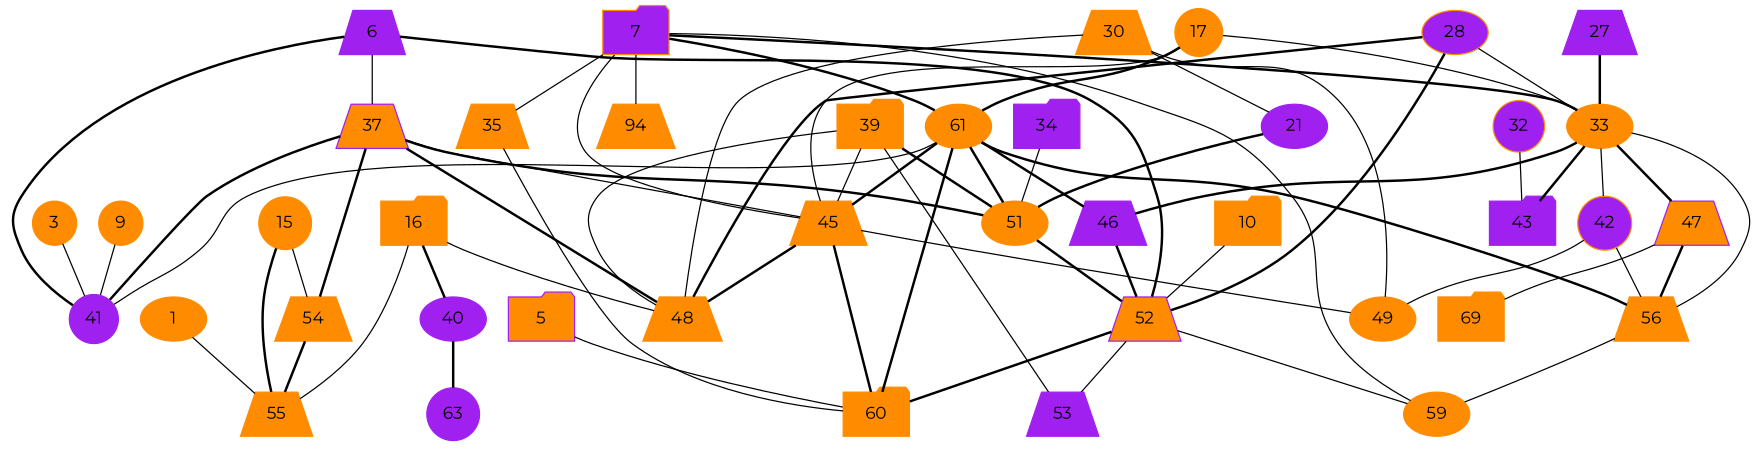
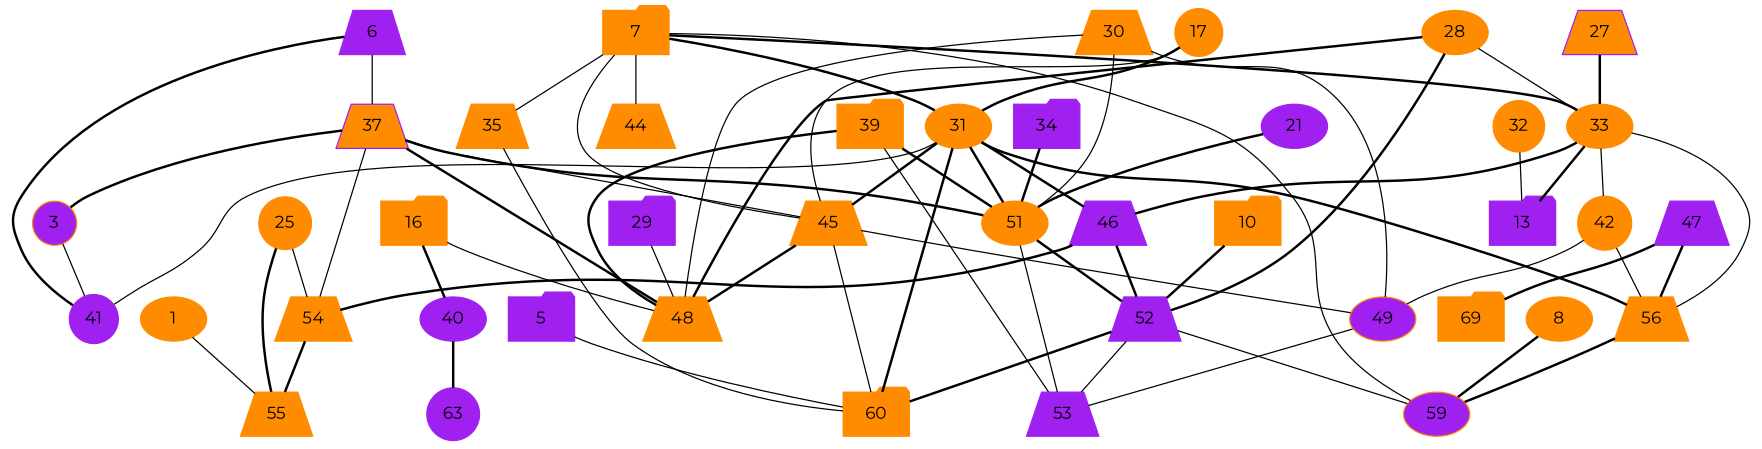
  graph {
    fontname=Montserrat
    node [color=darkorange fontname=Montserrat shape=trapezium style=filled]
    edge [fontname=Montserrat style=solid weight=1.0]
    1 [shape=ellipse]
    55
-   3 [shape=circle]
+   3 [shape=circle fillcolor=purple]
    41 [color=purple shape=circle]
-   5 [color=purple shape=folder fillcolor=darkorange]
+   5 [color=purple shape=folder]
    60 [shape=folder]
    6 [color=purple]
    37 [color=purple fillcolor=darkorange]
-   52 [color=purple fillcolor=darkorange]
+   52 [color=purple]
    45
    54
    48
    51 [shape=ellipse]
-   59 [shape=ellipse]
+   59 [shape=ellipse fillcolor=purple]
    53 [color=purple]
-   7 [shape=folder fillcolor=purple]
-   31 [shape=ellipse label=61]
+   7 [shape=folder]
+   31 [shape=ellipse]
    33 [shape=ellipse]
    35
-   44 [label=94]
+   44
    46 [color=purple]
    56
-   43 [color=purple shape=folder]
-   42 [shape=circle fillcolor=purple]
-   47 [color=purple fillcolor=darkorange]
-   49 [shape=ellipse]
-   9 [shape=circle]
+   43 [color=purple shape=folder label=13]
+   42 [shape=circle]
+   47 [color=purple]
+   49 [shape=ellipse fillcolor=purple]
+   8 [shape=ellipse]
    10 [shape=folder]
-   15 [shape=circle]
+   15 [shape=circle label=25]
    16 [shape=folder]
    40 [color=purple shape=ellipse]
    63 [color=purple shape=circle]
    17 [shape=circle]
    21 [color=purple shape=ellipse]
-   27 [color=purple]
-   28 [shape=ellipse fillcolor=purple]
+   27 [color=purple fillcolor=darkorange]
+   28 [shape=ellipse]
+   29 [color=purple shape=folder]
    30
-   32 [shape=circle fillcolor=purple]
+   32 [shape=circle]
    n41 [label=69 shape=folder]
    34 [color=purple shape=folder]
    39 [shape=folder]
    1 -- 55
    3 -- 41
    5 -- 60
    6 -- 41 [style=bold]
    6 -- 37
-   6 -- 52 [style=bold]
-   37 -- 41 [style=bold]
+   37 -- 3 [style=bold]
    37 -- 45
-   37 -- 54 [style=bold]
+   37 -- 54
    37 -- 48 [style=bold]
    37 -- 51 [style=bold]
    52 -- 60 [style=bold]
    52 -- 59
    52 -- 53
-   45 -- 60 [style=bold]
+   45 -- 60
    45 -- 48 [style=bold]
    45 -- 49
    54 -- 55 [style=bold]
    51 -- 52 [style=bold]
+   51 -- 53
    7 -- 45 [weight=2.0]
    7 -- 59
    7 -- 31 [style=bold]
    7 -- 33 [style=bold]
    7 -- 35
    7 -- 44
    31 -- 41
    31 -- 60 [style=bold weight=2.0]
    31 -- 45 [style=bold]
    31 -- 51 [style=bold]
    31 -- 46 [style=bold]
    31 -- 56 [style=bold]
    33 -- 46 [style=bold]
    33 -- 56
    33 -- 43 [style=bold]
    33 -- 42
-   33 -- 47 [style=bold weight=2.0]
    35 -- 60
    46 -- 52 [style=bold]
-   56 -- 59
+   46 -- 54 [style=bold weight=2.0]
+   56 -- 59 [style=bold]
    42 -- 56
    42 -- 49
    47 -- 56 [style=bold]
-   47 -- n41
-   9 -- 41
-   10 -- 52
+   47 -- n41 [style=bold]
+   49 -- 53
+   8 -- 59 [style=bold]
+   10 -- 52 [style=bold]
    15 -- 55 [style=bold]
    15 -- 54
-   16 -- 55
    16 -- 48
    16 -- 40 [style=bold]
    40 -- 63 [style=bold]
    17 -- 45
    17 -- 31 [style=bold]
-   17 -- 33
    21 -- 51 [style=bold]
    27 -- 33 [style=bold]
    28 -- 52 [style=bold]
    28 -- 48 [style=bold]
    28 -- 33
+   29 -- 48 [weight=2.0]
    30 -- 48
-   30 -- 21
+   30 -- 51
    30 -- 49
    32 -- 43
-   34 -- 51
-   39 -- 45
-   39 -- 48
+   34 -- 51 [style=bold]
+   39 -- 48 [style=bold]
    39 -- 51 [style=bold]
    39 -- 53
  }
